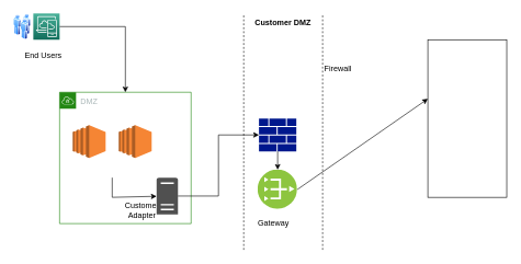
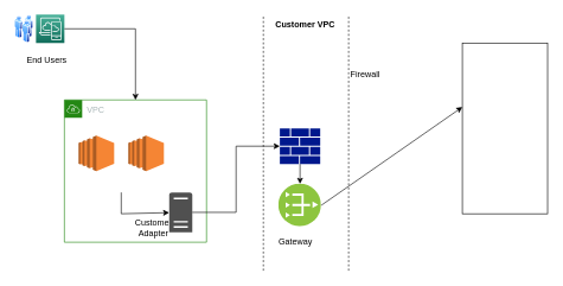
  <mxCell id="0" />
  <mxCell id="1" parent="0" />
- <mxCell id="2" value="DMZ" style="points=[[0,0],[0.25,0],[0.5,0],[0.75,0],[1,0],[1,0.25],[1,0.5],[1,0.75],[1,1],[0.75,1],[0.5,1],[0.25,1],[0,1],[0,0.75],[0,0.5],[0,0.25]];outlineConnect=0;gradientColor=none;html=1;whiteSpace=wrap;fontSize=12;fontStyle=0;container=1;pointerEvents=0;collapsible=0;recursiveResize=0;shape=mxgraph.aws4.group;grIcon=mxgraph.aws4.group_vpc;strokeColor=#248814;fillColor=none;verticalAlign=top;align=left;spacingLeft=30;fontColor=#AAB7B8;dashed=0;" parent="1" vertex="1"><mxGeometry x="90" y="140" width="200" height="200" as="geometry" /></mxCell>
+ <mxCell id="2" value="VPC" style="points=[[0,0],[0.25,0],[0.5,0],[0.75,0],[1,0],[1,0.25],[1,0.5],[1,0.75],[1,1],[0.75,1],[0.5,1],[0.25,1],[0,1],[0,0.75],[0,0.5],[0,0.25]];outlineConnect=0;gradientColor=none;html=1;whiteSpace=wrap;fontSize=12;fontStyle=0;container=1;pointerEvents=0;collapsible=0;recursiveResize=0;shape=mxgraph.aws4.group;grIcon=mxgraph.aws4.group_vpc;strokeColor=#248814;fillColor=none;verticalAlign=top;align=left;spacingLeft=30;fontColor=#AAB7B8;dashed=0;" parent="1" vertex="1"><mxGeometry x="90" y="140" width="200" height="200" as="geometry" /></mxCell>
  <mxCell id="3" value="" style="outlineConnect=0;dashed=0;verticalLabelPosition=bottom;verticalAlign=top;align=center;html=1;shape=mxgraph.aws3.ec2;fillColor=#F58534;gradientColor=none;" parent="2" vertex="1"><mxGeometry x="20" y="50" width="50" height="50" as="geometry" /></mxCell>
  <mxCell id="4" value="" style="outlineConnect=0;dashed=0;verticalLabelPosition=bottom;verticalAlign=top;align=center;html=1;shape=mxgraph.aws3.ec2;fillColor=#F58534;gradientColor=none;" parent="2" vertex="1"><mxGeometry x="90" y="50" width="50" height="50" as="geometry" /></mxCell>
  <mxCell id="5" value="Customer&lt;br&gt;Adapter" style="text;html=1;align=center;verticalAlign=middle;resizable=0;points=[];autosize=1;strokeColor=none;fillColor=none;" parent="2" vertex="1"><mxGeometry x="90" y="160" width="70" height="40" as="geometry" /></mxCell>
  <mxCell id="6" value="" style="sketch=0;pointerEvents=1;shadow=0;dashed=0;html=1;strokeColor=none;fillColor=#505050;labelPosition=center;verticalLabelPosition=bottom;verticalAlign=top;outlineConnect=0;align=center;shape=mxgraph.office.servers.server_generic;" parent="2" vertex="1"><mxGeometry x="147.5" y="130" width="32.5" height="56" as="geometry" /></mxCell>
  <mxCell id="7" value="" style="endArrow=classic;html=1;rounded=0;" parent="2" target="6" edge="1"><mxGeometry width="50" height="50" relative="1" as="geometry"><mxPoint x="80" y="130" as="sourcePoint" /><mxPoint x="320" y="80" as="targetPoint" /><Array as="points"><mxPoint x="80" y="160" /></Array></mxGeometry></mxCell>
  <mxCell id="8" value="" style="sketch=0;points=[[0,0,0],[0.25,0,0],[0.5,0,0],[0.75,0,0],[1,0,0],[0,1,0],[0.25,1,0],[0.5,1,0],[0.75,1,0],[1,1,0],[0,0.25,0],[0,0.5,0],[0,0.75,0],[1,0.25,0],[1,0.5,0],[1,0.75,0]];outlineConnect=0;fontColor=#232F3E;gradientColor=#4AB29A;gradientDirection=north;fillColor=#116D5B;strokeColor=#ffffff;dashed=0;verticalLabelPosition=bottom;verticalAlign=top;align=center;html=1;fontSize=12;fontStyle=0;aspect=fixed;shape=mxgraph.aws4.resourceIcon;resIcon=mxgraph.aws4.desktop_and_app_streaming;" parent="1" vertex="1"><mxGeometry x="50" y="20" width="40" height="40" as="geometry" /></mxCell>
  <mxCell id="9" value="" style="aspect=fixed;perimeter=ellipsePerimeter;html=1;align=center;shadow=0;dashed=0;spacingTop=3;image;image=img/lib/active_directory/users.svg;" parent="1" vertex="1"><mxGeometry x="20" y="20" width="26.4" height="40" as="geometry" /></mxCell>
  <mxCell id="10" value="" style="endArrow=none;dashed=1;html=1;rounded=0;" parent="1" edge="1"><mxGeometry width="50" height="50" relative="1" as="geometry"><mxPoint x="370" y="380" as="sourcePoint" /><mxPoint x="370" y="20" as="targetPoint" /></mxGeometry></mxCell>
  <mxCell id="11" value="" style="endArrow=none;dashed=1;html=1;rounded=0;" parent="1" edge="1"><mxGeometry width="50" height="50" relative="1" as="geometry"><mxPoint x="490" y="380" as="sourcePoint" /><mxPoint x="490" y="20" as="targetPoint" /></mxGeometry></mxCell>
  <mxCell id="12" style="edgeStyle=orthogonalEdgeStyle;rounded=0;orthogonalLoop=1;jettySize=auto;html=1;exitX=0.5;exitY=1;exitDx=0;exitDy=0;exitPerimeter=0;entryX=0.5;entryY=0;entryDx=0;entryDy=0;" parent="1" source="13" target="18" edge="1"><mxGeometry relative="1" as="geometry" /></mxCell>
  <mxCell id="13" value="" style="sketch=0;aspect=fixed;pointerEvents=1;shadow=0;dashed=0;html=1;strokeColor=none;labelPosition=center;verticalLabelPosition=bottom;verticalAlign=top;align=center;fillColor=#00188D;shape=mxgraph.mscae.enterprise.firewall" parent="1" vertex="1"><mxGeometry x="393.19" y="180" width="56.81" height="50" as="geometry" /></mxCell>
  <mxCell id="14" value="End Users" style="text;html=1;align=center;verticalAlign=middle;resizable=0;points=[];autosize=1;strokeColor=none;fillColor=none;" parent="1" vertex="1"><mxGeometry x="25" y="70" width="80" height="30" as="geometry" /></mxCell>
  <mxCell id="15" style="edgeStyle=orthogonalEdgeStyle;rounded=0;orthogonalLoop=1;jettySize=auto;html=1;entryX=0;entryY=0.5;entryDx=0;entryDy=0;entryPerimeter=0;" parent="1" source="6" target="13" edge="1"><mxGeometry relative="1" as="geometry"><mxPoint x="70" y="235" as="sourcePoint" /><mxPoint x="180" y="235" as="targetPoint" /></mxGeometry></mxCell>
- <mxCell id="16" value="Customer DMZ&lt;span style=&quot;white-space: pre;&quot;&gt;&#09;&lt;/span&gt;" style="text;html=1;align=center;verticalAlign=middle;resizable=0;points=[];autosize=1;strokeColor=none;fillColor=none;fontStyle=1" parent="1" vertex="1"><mxGeometry x="375" y="20" width="130" height="30" as="geometry" /></mxCell>
+ <mxCell id="16" value="Customer VPC&lt;span style=&quot;white-space: pre;&quot;&gt;&#09;&lt;/span&gt;" style="text;html=1;align=center;verticalAlign=middle;resizable=0;points=[];autosize=1;strokeColor=none;fillColor=none;fontStyle=1" parent="1" vertex="1"><mxGeometry x="375" y="20" width="130" height="30" as="geometry" /></mxCell>
  <mxCell id="17" value="" style="rounded=0;whiteSpace=wrap;html=1;" parent="1" vertex="1"><mxGeometry x="650" y="60" width="120" height="240" as="geometry" /></mxCell>
  <mxCell id="18" value="" style="aspect=fixed;perimeter=ellipsePerimeter;html=1;align=center;shadow=0;dashed=0;fontColor=#4277BB;labelBackgroundColor=#ffffff;fontSize=12;spacingTop=3;image;image=img/lib/ibm/vpc/PublicGateway.svg;" parent="1" vertex="1"><mxGeometry x="391.6" y="258" width="60" height="60" as="geometry" /></mxCell>
  <mxCell id="19" value="" style="shape=image;imageAspect=0;aspect=fixed;verticalLabelPosition=bottom;verticalAlign=top;image=https://s3.fr-par.scw.cloud/glartek-website/2021/05/ibm-maximo-3.png;" parent="1" vertex="1"><mxGeometry x="659.01" y="90" width="101.97" height="70" as="geometry" /></mxCell>
  <mxCell id="20" value="" style="endArrow=classic;html=1;rounded=0;exitX=1;exitY=0.5;exitDx=0;exitDy=0;" parent="1" source="18" edge="1"><mxGeometry width="50" height="50" relative="1" as="geometry"><mxPoint x="560" y="260" as="sourcePoint" /><mxPoint x="650" y="150" as="targetPoint" /><Array as="points" /></mxGeometry></mxCell>
  <mxCell id="21" value="Gateway" style="text;html=1;align=center;verticalAlign=middle;resizable=0;points=[];autosize=1;strokeColor=none;fillColor=none;" parent="1" vertex="1"><mxGeometry x="380" y="325" width="70" height="30" as="geometry" /></mxCell>
  <mxCell id="22" value="Firewall" style="text;html=1;align=center;verticalAlign=middle;resizable=0;points=[];autosize=1;strokeColor=none;fillColor=none;" parent="1" vertex="1"><mxGeometry x="483.19" y="90" width="60" height="30" as="geometry" /></mxCell>
  <mxCell id="23" value="" style="shape=image;imageAspect=0;aspect=fixed;verticalLabelPosition=bottom;verticalAlign=top;image=https://upload.wikimedia.org/wikipedia/commons/thumb/d/df/ArcGIS_logo.png/800px-ArcGIS_logo.png;" parent="1" vertex="1"><mxGeometry x="677.5" y="200" width="65" height="65" as="geometry" /></mxCell>
  <mxCell id="24" value="" style="endArrow=classic;html=1;rounded=0;entryX=0.5;entryY=0;entryDx=0;entryDy=0;exitX=1;exitY=0.5;exitDx=0;exitDy=0;exitPerimeter=0;" parent="1" source="8" target="2" edge="1"><mxGeometry width="50" height="50" relative="1" as="geometry"><mxPoint x="360" y="310" as="sourcePoint" /><mxPoint x="410" y="260" as="targetPoint" /><Array as="points"><mxPoint x="190" y="40" /></Array></mxGeometry></mxCell>
